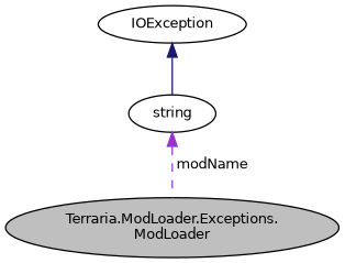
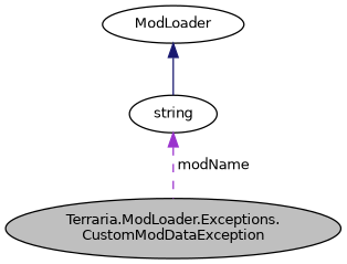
  digraph {
    node [color=black fillcolor=white fontname=Helvetica fontsize=10 shape=ellipse style=filled]
    edge [dir=back fontname=Helvetica fontsize=10 labelfontname=Helvetica labelfontsize=10]
-   n1 [fillcolor=grey75 fontcolor=black height=0.2 label="Terraria.ModLoader.Exceptions.\lModLoader" width=0.4]
-   n2 [height=0.2 label=IOException width=0.4]
+   n1 [fillcolor=grey75 fontcolor=black height=0.2 label="Terraria.ModLoader.Exceptions.\lCustomModDataException" width=0.4]
+   n2 [height=0.2 label=ModLoader width=0.4]
    n3 [height=0.2 label=string width=0.4]
    n2 -> n3 [color=midnightblue style=solid]
    n3 -> n1 [color=darkorchid3 label=" modName" style=dashed]
  }
